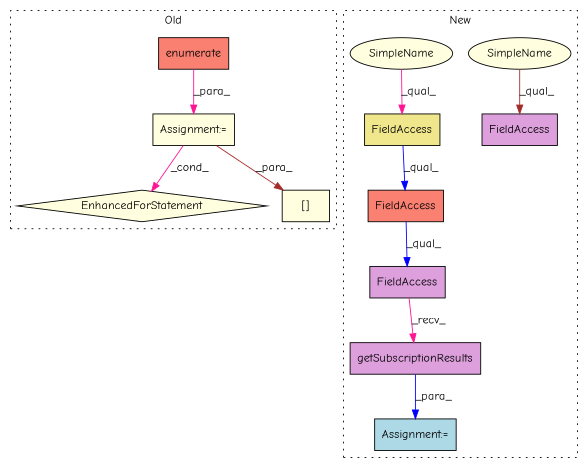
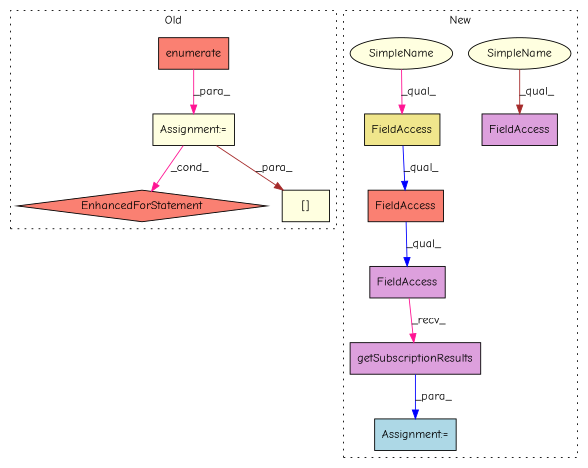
  digraph {
    fontname="Comic Neue"
    node [a=22 l="63,2" s=9007 shape=box style=filled fillcolor=lightyellow fontname="Comic Neue"]
    edge [color=deeppink fontname="Comic Neue"]
-   n1 [a=70 label=EnhancedForStatement s="8860,8950" shape=diamond]
+   n1 [a=70 label=EnhancedForStatement s="8860,8950" shape=diamond fillcolor=salmon]
    n2 [a=7 label="Assignment:=" s="8860,8950"]
    n3 [a=2 l="6,1" label="[]" s="8994,9001"]
    n4 [a=32 l="10,1" label=enumerate s="8936,8949" fillcolor=salmon]
    n5 [a=32 l=24 label=getSubscriptionResults s=9041 fillcolor=plum]
    n6 [l=33 label=FieldAccess fillcolor=plum]
    n7 [l=25 label=FieldAccess fillcolor=salmon]
    n8 [a=7 l=1 label="Assignment:=" s=9006 fillcolor=lightblue]
    n9 [l=8 label=FieldAccess fillcolor=khaki]
    n10 [l=8 label=FieldAccess s=9132 fillcolor=plum]
    n11 [a=42 l=4 label=SimpleName s=9132 shape=ellipse]
    n12 [a=42 l=4 label=SimpleName shape=ellipse]
    subgraph cluster_1 {
      label=Old
      style=dotted
      n1
      n2
      n3
      n4
    }
    subgraph cluster_2 {
      label=New
      style=dotted
      n5
      n6
      n7
      n8
      n9
      n10
      n11
      n12
    }
    n2 -> n1 [label=_cond_]
    n2 -> n3 [label=_para_ color=brown]
    n4 -> n2 [label=_para_]
    n5 -> n8 [label=_para_ color=blue]
    n6 -> n5 [label=_recv_]
    n7 -> n6 [label=_qual_ color=blue]
    n9 -> n7 [label=_qual_ color=blue]
    n11 -> n10 [label=_qual_ color=brown]
    n12 -> n9 [label=_qual_]
  }
